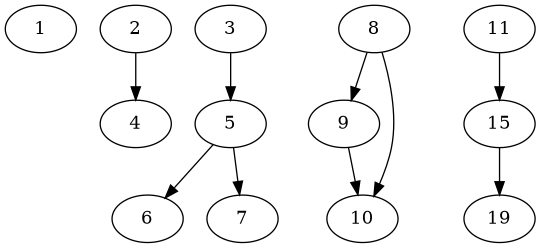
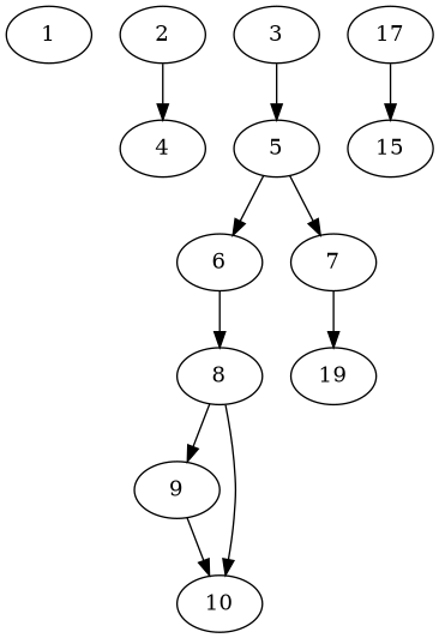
  digraph {
    node [alpha=0.08]
    1 [expect_size=132193027762847952]
    2 [alpha=0.02 expect_size=13323386850390730]
    4 [alpha=0.14 expect_size=170731311366505856]
    3 [alpha=0.05 expect_size=85670029575887781888]
    5 [alpha=0.13 expect_size=218259318732744556544]
    6 [alpha=0.17 expect_size=5222350077996502]
    7 [alpha=0.04 expect_size=647485416388153]
    8 [alpha=0.17 expect_size=5623566397670948864]
    9 [alpha=0.07 expect_size=1929622911059945]
    10 [alpha=0.16 expect_size=1105906365103365]
-   11 [alpha=0.04 expect_size=7119012602180995]
+   11 [alpha=0.04 expect_size=7119012602180995 label=17]
    n12 [alpha=0.07 expect_size=47629327591800832000 label=15]
    n13 [expect_size=45112012899876864000 label=19]
    2 -> 4
    3 -> 5
    5 -> 6
    5 -> 7
+   6 -> 8
    8 -> 9
    8 -> 10
    9 -> 10
    11 -> n12
-   n12 -> n13
+   7 -> n13
  }
